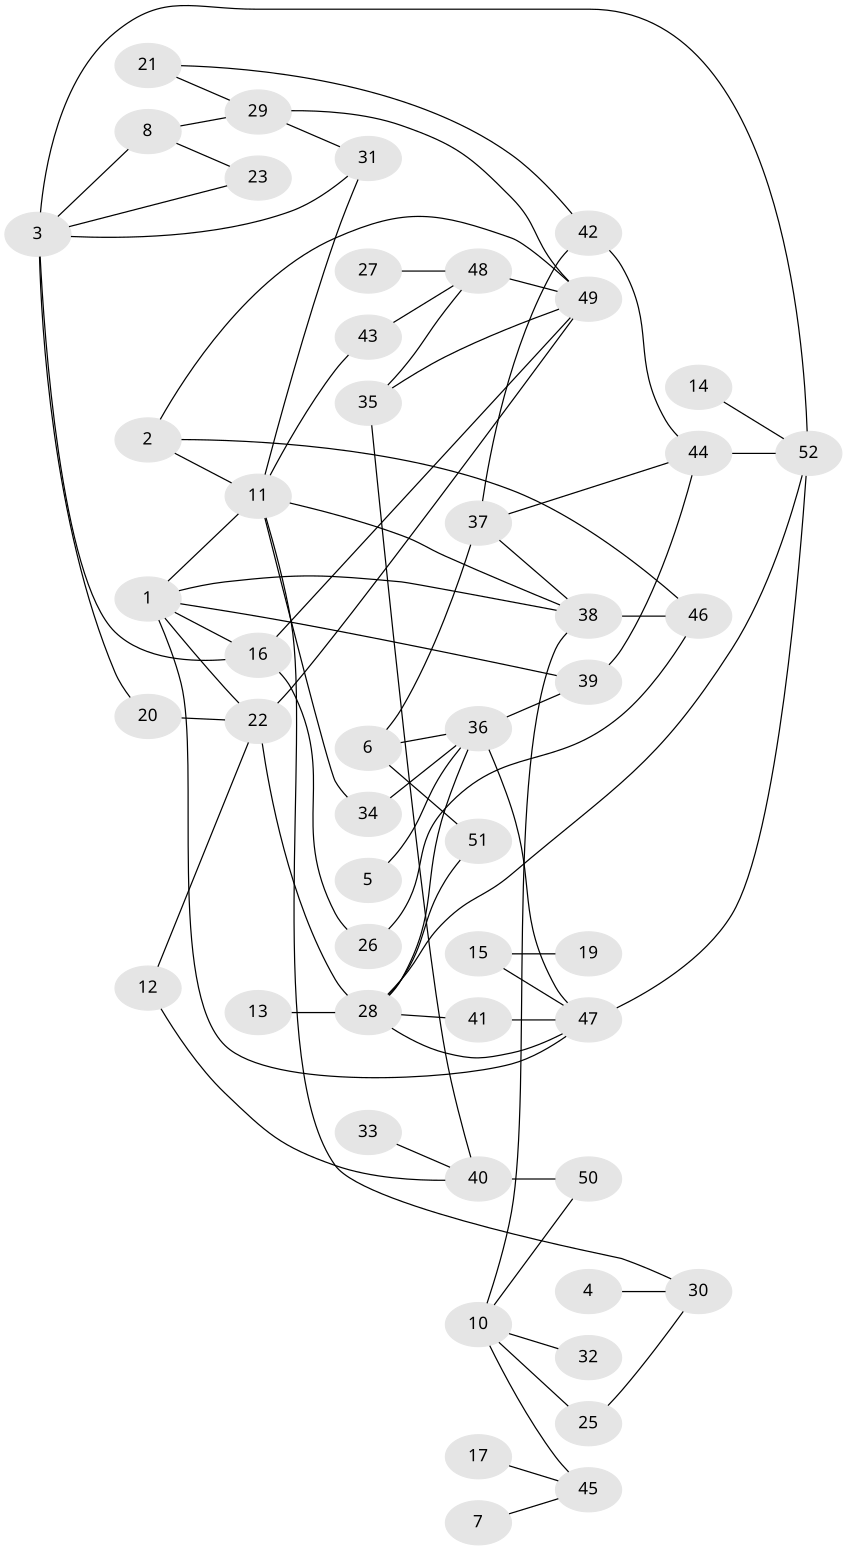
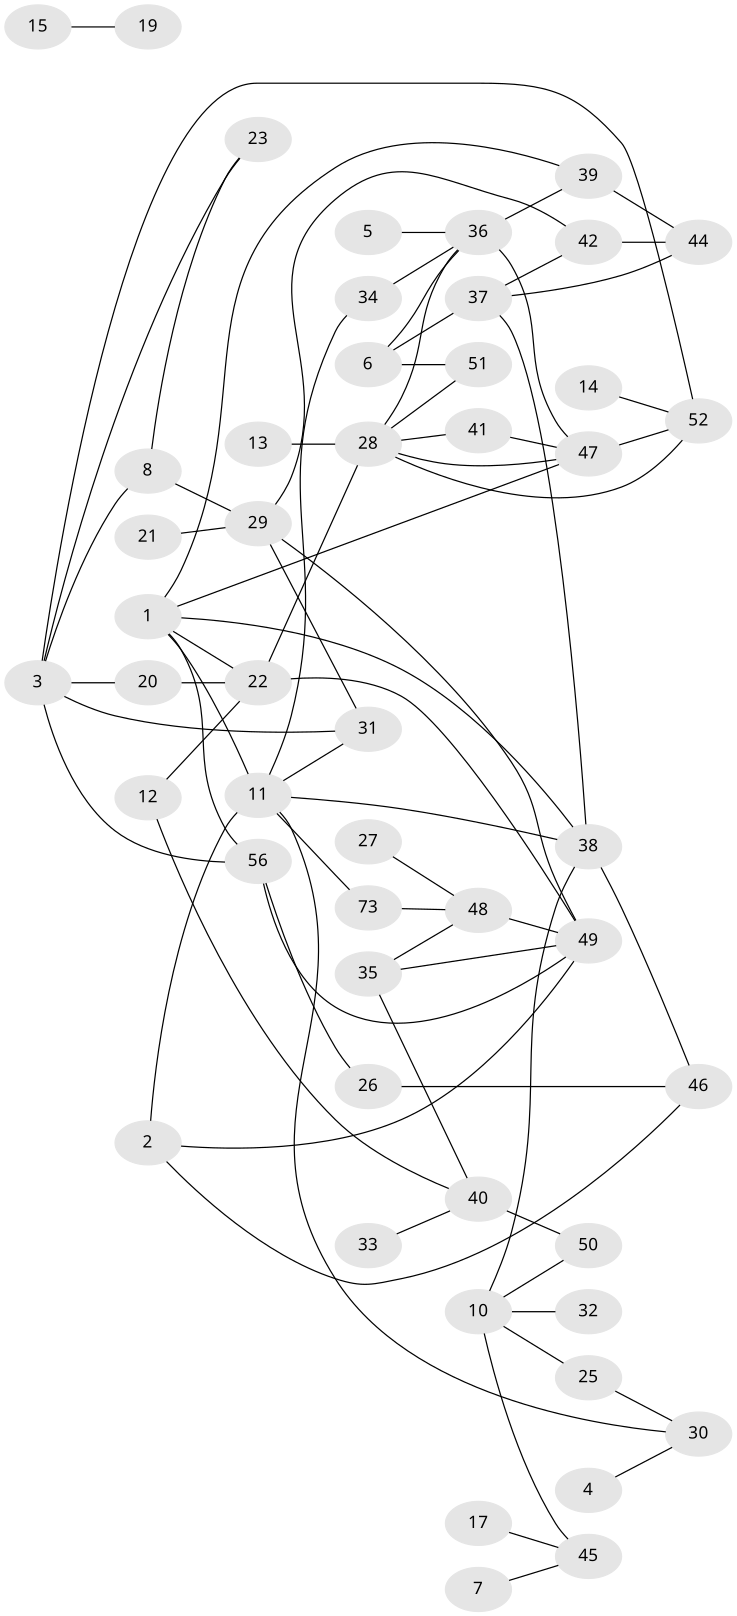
  graph {
    fontname="Noto Sans"
    rankdir=LR
    node [color=gray90 fontname="Noto Sans" style=filled]
    edge [fontname="Noto Sans" weight=1.0]
    1
-   16
+   16 [label=56]
    22
    38
    39
    47
    11
    49
    26
    17
    45
    28
    46
    44
    52
    2
    31
    30
    34
-   43
+   43 [label=73]
    3
    8
    20
    23
    29
    4
    5
    36
    6
    37
    51
    42
    7
    10
    25
    32
    50
    48
    12
    40
    13
    41
    14
    15
    19
    21
    27
    33
    35
    1 -- 16
    1 -- 22
    1 -- 38
    1 -- 39
    1 -- 47
    1 -- 11
    16 -- 49
    16 -- 26
    22 -- 49
    22 -- 28
    38 -- 46
    39 -- 44
    47 -- 52
    11 -- 38
    11 -- 31
    11 -- 30
    11 -- 34
    11 -- 43 [weight=2.0]
    26 -- 46
    17 -- 45
    28 -- 47
    28 -- 52
    28 -- 36
    28 -- 51
    28 -- 41
-   44 -- 52
    2 -- 11
    2 -- 49
    2 -- 46
    34 -- 36
    43 -- 48
    3 -- 16 [weight=2.0]
    3 -- 52
    3 -- 31
    3 -- 8
    3 -- 20
    3 -- 23
    8 -- 23
    8 -- 29
    20 -- 22
    29 -- 49
    29 -- 31
-   21 -- 42
+   29 -- 42
    4 -- 30
    5 -- 36
    36 -- 39
    36 -- 47
    6 -- 36 [weight=2.0]
    6 -- 37
    6 -- 51 [weight=2.0]
    37 -- 38
    37 -- 44
    37 -- 42
    42 -- 44
    7 -- 45
    10 -- 38 [weight=2.0]
    10 -- 45
    10 -- 25
    10 -- 32
    10 -- 50
    25 -- 30
    48 -- 49
    12 -- 22
    12 -- 40
    40 -- 50
    13 -- 28
    41 -- 47
    14 -- 52
-   15 -- 47
    15 -- 19
    21 -- 29
    27 -- 48
    33 -- 40
    35 -- 49
    35 -- 48
    35 -- 40
  }
